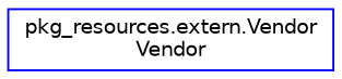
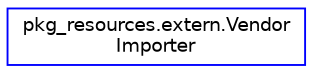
  digraph {
    rankdir=TB
-   n1 [color=blue fillcolor=white fontname=Helvetica fontsize=10 height=0.2 label="pkg_resources.extern.Vendor\lVendor" shape=record style=filled width=0.4]
+   n1 [color=blue fillcolor=white fontname=Helvetica fontsize=10 height=0.2 label="pkg_resources.extern.Vendor\lImporter" shape=record style=filled width=0.4]
  }
